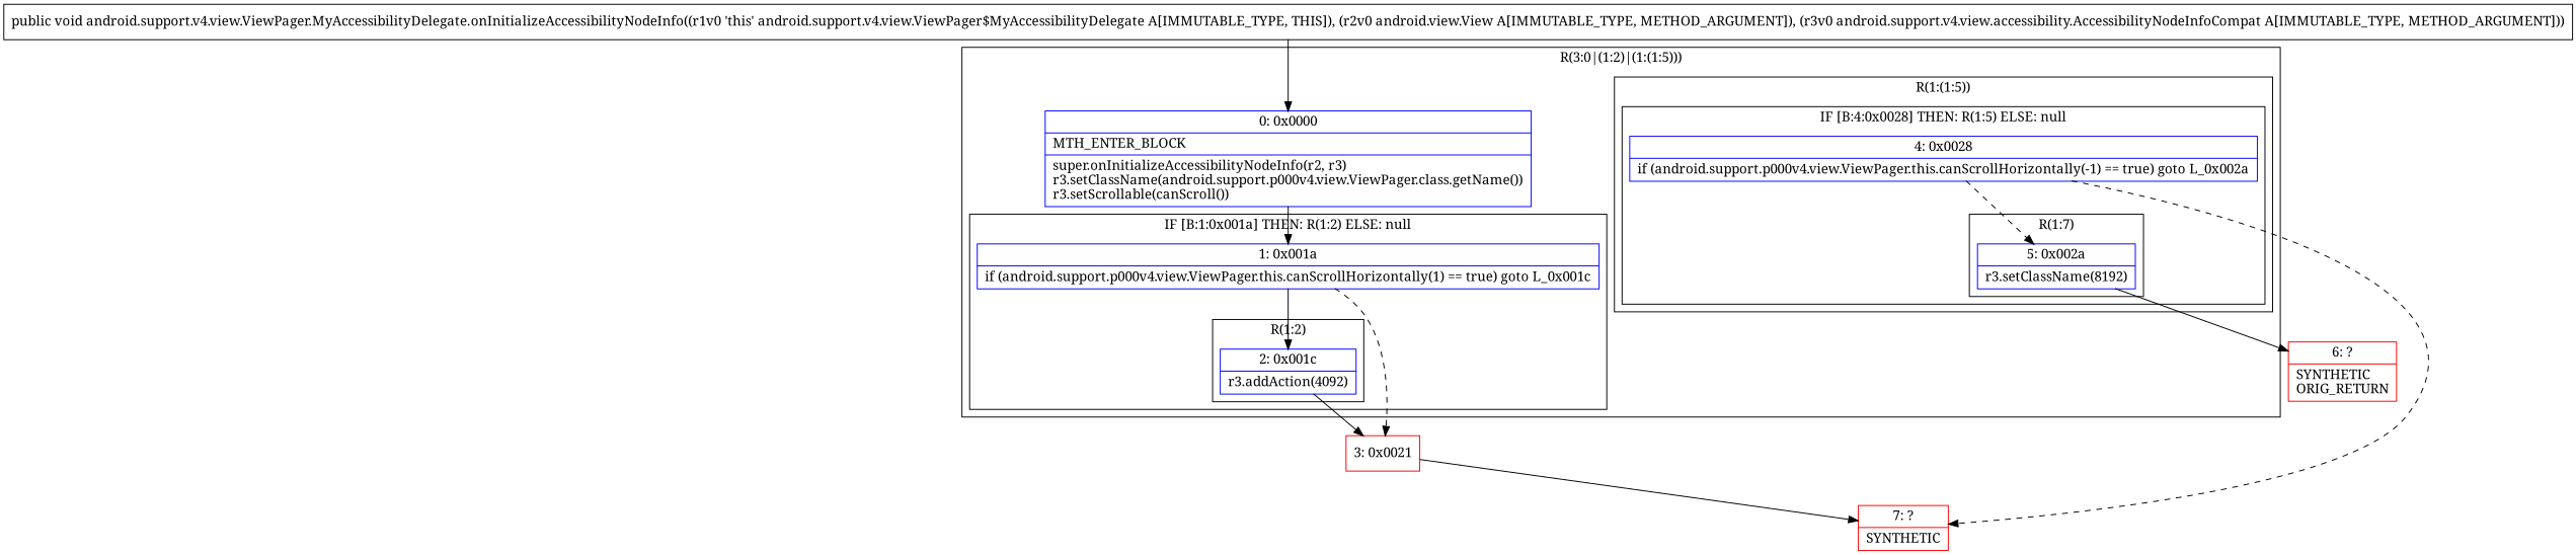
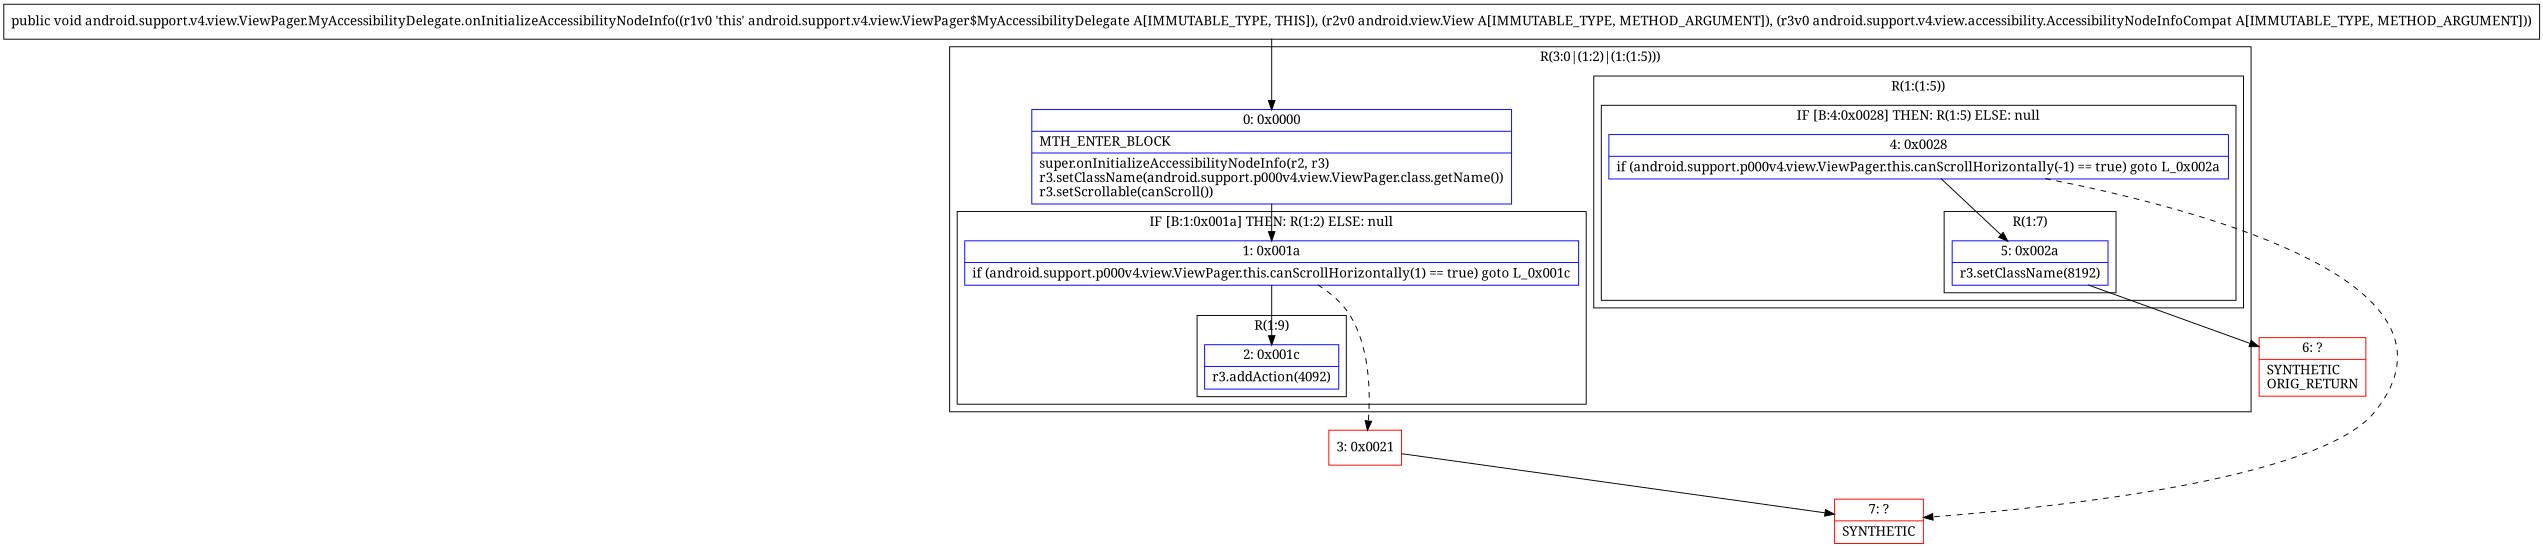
  digraph {
    fontname="Noto Serif"
    node [color=blue fontname="Noto Serif" shape=record]
    edge [fontname="Noto Serif"]
    n1 [label="{2\:\ 0x001c|r3.addAction(4092)\l}"]
    n2 [label="{1\:\ 0x001a|if (android.support.p000v4.view.ViewPager.this.canScrollHorizontally(1) == true) goto L_0x001c\l}"]
    n3 [label="{5\:\ 0x002a|r3.setClassName(8192)\l}"]
    n4 [label="{4\:\ 0x0028|if (android.support.p000v4.view.ViewPager.this.canScrollHorizontally(\-1) == true) goto L_0x002a\l}"]
    n5 [label="{0\:\ 0x0000|MTH_ENTER_BLOCK\l|super.onInitializeAccessibilityNodeInfo(r2, r3)\lr3.setClassName(android.support.p000v4.view.ViewPager.class.getName())\lr3.setScrollable(canScroll())\l}"]
    n6 [color=red label="{3\:\ 0x0021}"]
    n7 [color=red label="{6\:\ ?|SYNTHETIC\lORIG_RETURN\l}"]
    n8 [color=red label="{7\:\ ?|SYNTHETIC\l}"]
    n9 [label="{public void android.support.v4.view.ViewPager.MyAccessibilityDelegate.onInitializeAccessibilityNodeInfo((r1v0 'this' android.support.v4.view.ViewPager$MyAccessibilityDelegate A[IMMUTABLE_TYPE, THIS]), (r2v0 android.view.View A[IMMUTABLE_TYPE, METHOD_ARGUMENT]), (r3v0 android.support.v4.view.accessibility.AccessibilityNodeInfoCompat A[IMMUTABLE_TYPE, METHOD_ARGUMENT])) }" color=""]
    subgraph cluster_1 {
      label="R(3:0|(1:2)|(1:(1:5)))"
      n5
      subgraph cluster_2 {
        label="IF [B:1:0x001a] THEN: R(1:2) ELSE: null"
        n2
        subgraph cluster_3 {
-         label="R(1:2)"
+         label="R(1:9)"
          n1
        }
      }
      subgraph cluster_4 {
        label="R(1:(1:5))"
        subgraph cluster_5 {
          label="IF [B:4:0x0028] THEN: R(1:5) ELSE: null"
          n4
          subgraph cluster_6 {
            label="R(1:7)"
            n3
          }
        }
      }
    }
-   n1 -> n6
    n2 -> n1
    n2 -> n6 [style=dashed]
    n3 -> n7
-   n4 -> n3 [style=dashed]
+   n4 -> n3
    n4 -> n8 [style=dashed]
    n5 -> n2
    n6 -> n8
    n9 -> n5
  }
